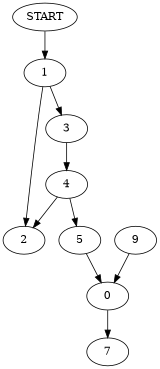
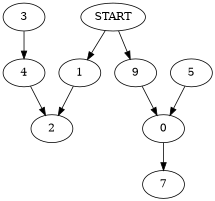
  digraph {
    n1 [label=START]
    1
    9
    2
    3
    n6 [label=0]
    4
    5
    7
    n1 -> 1
+   n1 -> 9
    1 -> 2
-   1 -> 3
    9 -> n6
    3 -> 4
    n6 -> 7
    4 -> 2
-   4 -> 5
    5 -> n6
  }
